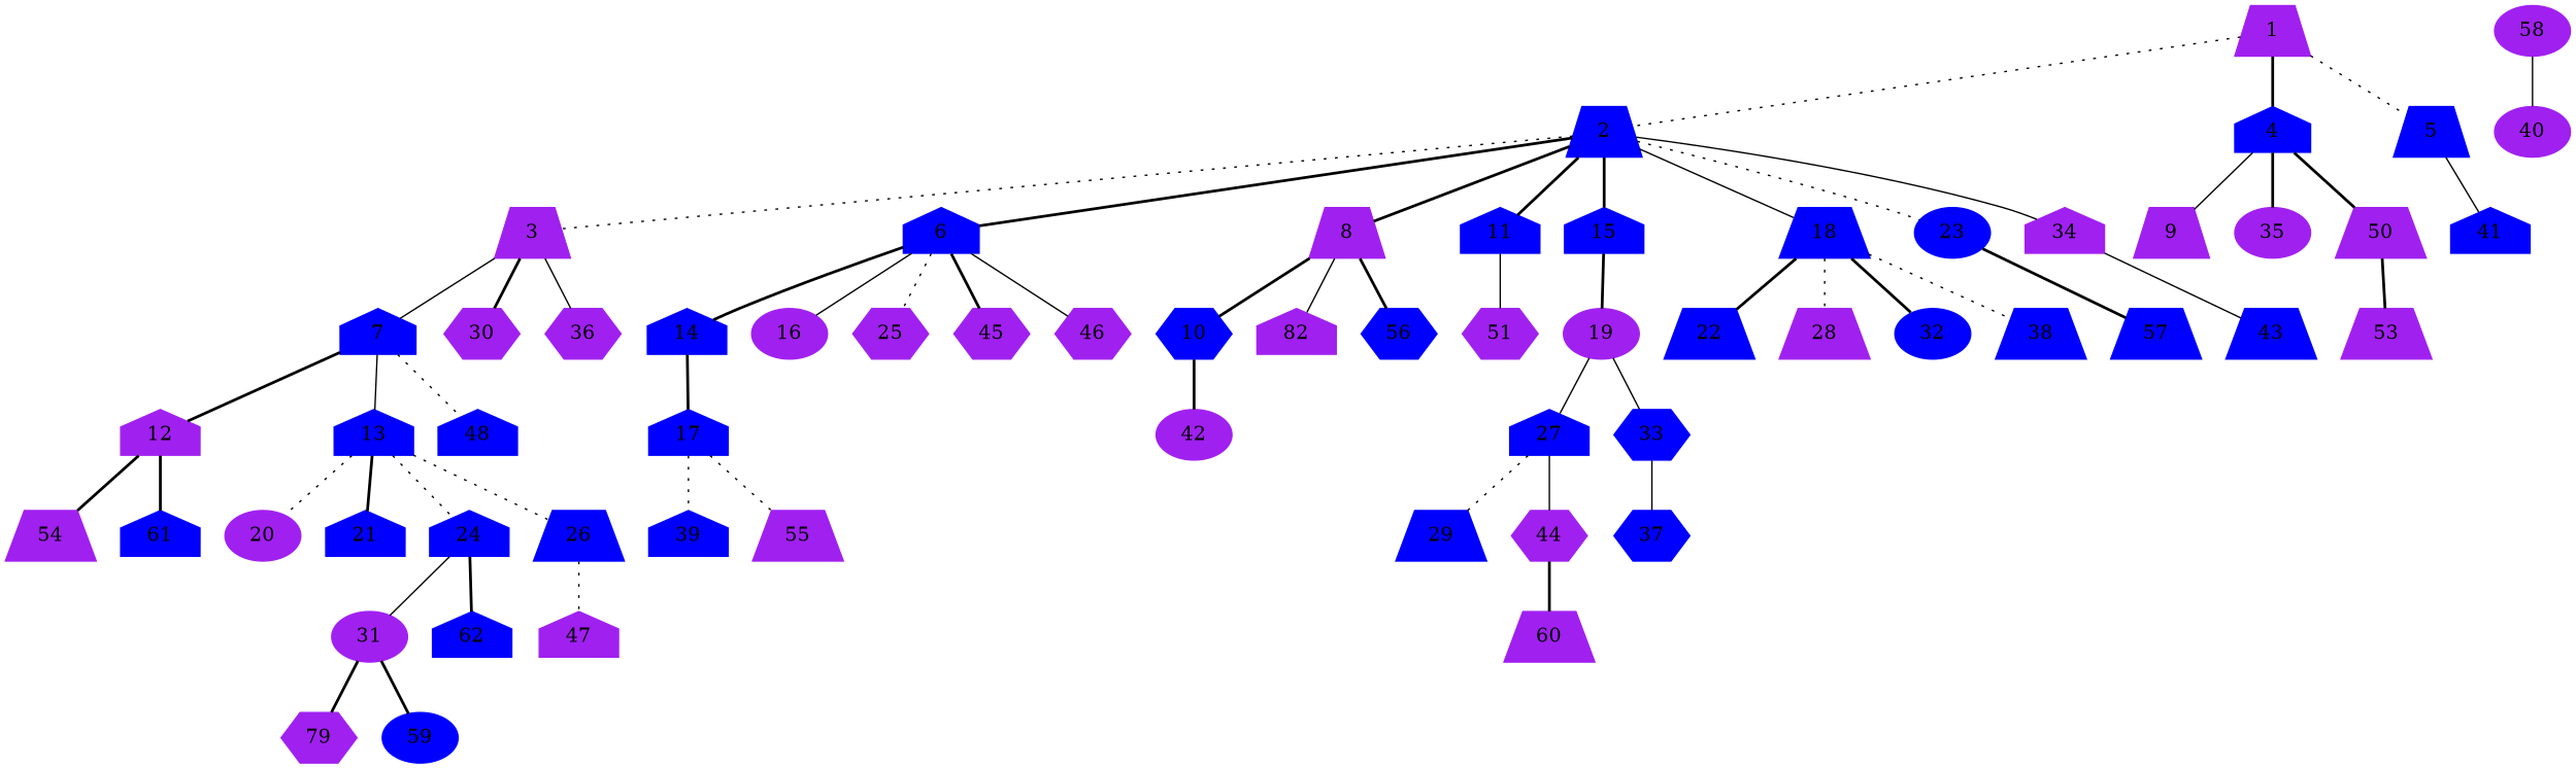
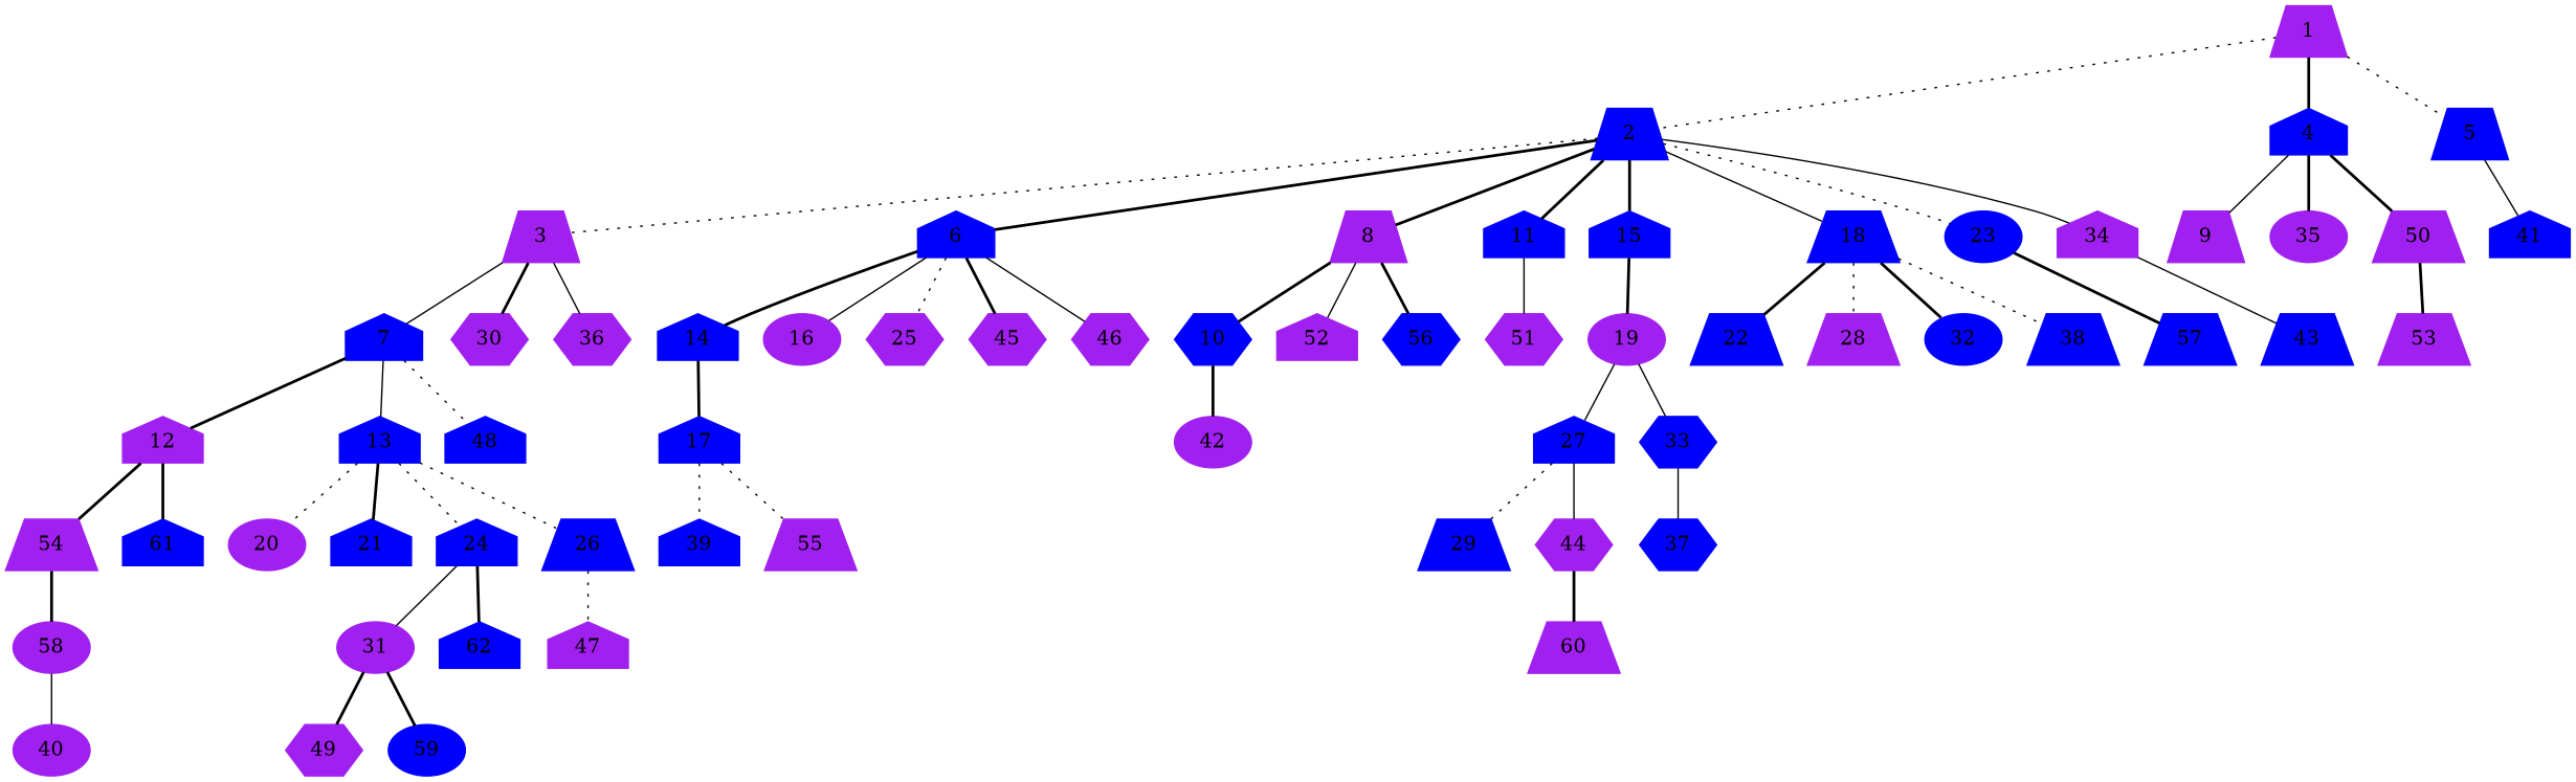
  graph {
    node [color=blue shape=house style=filled]
    edge [style=bold]
    1 [color=purple shape=trapezium]
    2 [shape=trapezium]
    4
    5 [shape=trapezium]
    3 [color=purple shape=trapezium]
    6
    8 [color=purple shape=trapezium]
    11
    15
    18 [shape=trapezium]
    23 [shape=ellipse]
    34 [color=purple]
    9 [color=purple shape=trapezium]
    35 [color=purple shape=ellipse]
    50 [color=purple shape=trapezium]
    41
    7
    30 [color=purple shape=hexagon]
    36 [color=purple shape=hexagon]
    14
    16 [color=purple shape=ellipse]
    25 [color=purple shape=hexagon]
    45 [color=purple shape=hexagon]
    46 [color=purple shape=hexagon]
    10 [shape=hexagon]
-   52 [color=purple label=82]
+   52 [color=purple]
    56 [shape=hexagon]
    51 [color=purple shape=hexagon]
    19 [color=purple shape=ellipse]
    22 [shape=trapezium]
    28 [color=purple shape=trapezium]
    32 [shape=ellipse]
    38 [shape=trapezium]
    57 [shape=trapezium]
    43 [shape=trapezium]
    12 [color=purple]
    13
    48
    53 [color=purple shape=trapezium]
    17
    54 [color=purple shape=trapezium]
    61
    20 [color=purple shape=ellipse]
    21
    24
    26 [shape=trapezium]
    42 [color=purple shape=ellipse]
    40 [color=purple shape=ellipse]
    58 [color=purple shape=ellipse]
    31 [color=purple shape=ellipse]
    62
    47 [color=purple]
    39
    55 [color=purple shape=trapezium]
    27
    33 [shape=hexagon]
    29 [shape=trapezium]
    44 [color=purple shape=hexagon]
    37 [shape=hexagon]
-   49 [color=purple shape=hexagon label=79]
+   49 [color=purple shape=hexagon]
    59 [shape=ellipse]
    60 [color=purple shape=trapezium]
    1 -- 2 [style=dotted]
    1 -- 4
    1 -- 5 [style=dotted]
    2 -- 3 [style=dotted]
    2 -- 6
    2 -- 8
    2 -- 11
    2 -- 15
    2 -- 18 [style=solid]
    2 -- 23 [style=dotted]
    2 -- 34 [style=solid]
    4 -- 9 [style=solid]
    4 -- 35
    4 -- 50
    5 -- 41 [style=solid]
    3 -- 7 [style=solid]
    3 -- 30
    3 -- 36 [style=solid]
    6 -- 14
    6 -- 16 [style=solid]
    6 -- 25 [style=dotted]
    6 -- 45
    6 -- 46 [style=solid]
    8 -- 10
    8 -- 52 [style=solid]
    8 -- 56
    11 -- 51 [style=solid]
    15 -- 19
    18 -- 22
    18 -- 28 [style=dotted]
    18 -- 32
    18 -- 38 [style=dotted]
    23 -- 57
    34 -- 43 [style=solid]
    50 -- 53
    7 -- 12
    7 -- 13 [style=solid]
    7 -- 48 [style=dotted]
    14 -- 17
    10 -- 42
    19 -- 27 [style=solid]
    19 -- 33 [style=solid]
    12 -- 54
    12 -- 61
    13 -- 20 [style=dotted]
    13 -- 21
    13 -- 24 [style=dotted]
    13 -- 26 [style=dotted]
    17 -- 39 [style=dotted]
    17 -- 55 [style=dotted]
+   54 -- 58
    24 -- 31 [style=solid]
    24 -- 62
    26 -- 47 [style=dotted]
    58 -- 40 [style=solid]
    31 -- 49
    31 -- 59
    27 -- 29 [style=dotted]
    27 -- 44 [style=solid]
    33 -- 37 [style=solid]
    44 -- 60
  }
